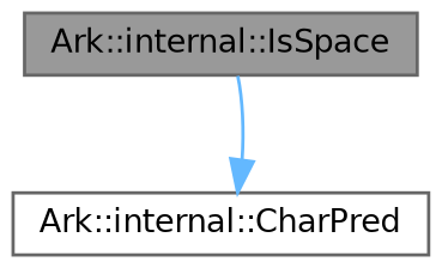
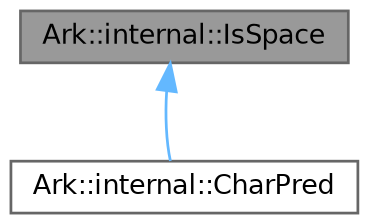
  digraph {
    node [color=gray40 fontname=Helvetica fontsize=10 shape=box style=filled]
    n1 [fillcolor=grey60 fontcolor=black height=0.2 label="Ark::internal::IsSpace" width=0.4]
    n2 [fillcolor=white height=0.2 label="Ark::internal::CharPred" width=0.4]
-   n2 -> n1 [color=steelblue1 dir=back fontname=Helvetica fontsize=10 labelfontname=Helvetica labelfontsize=10 style=solid]
+   n1 -> n2 [color=steelblue1 dir=back fontname=Helvetica fontsize=10 labelfontname=Helvetica labelfontsize=10 style=solid]
  }
